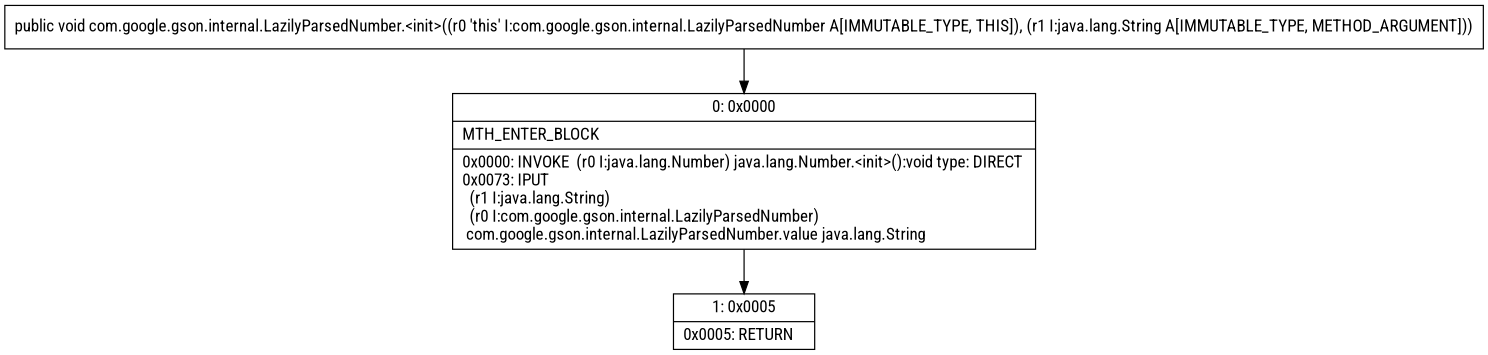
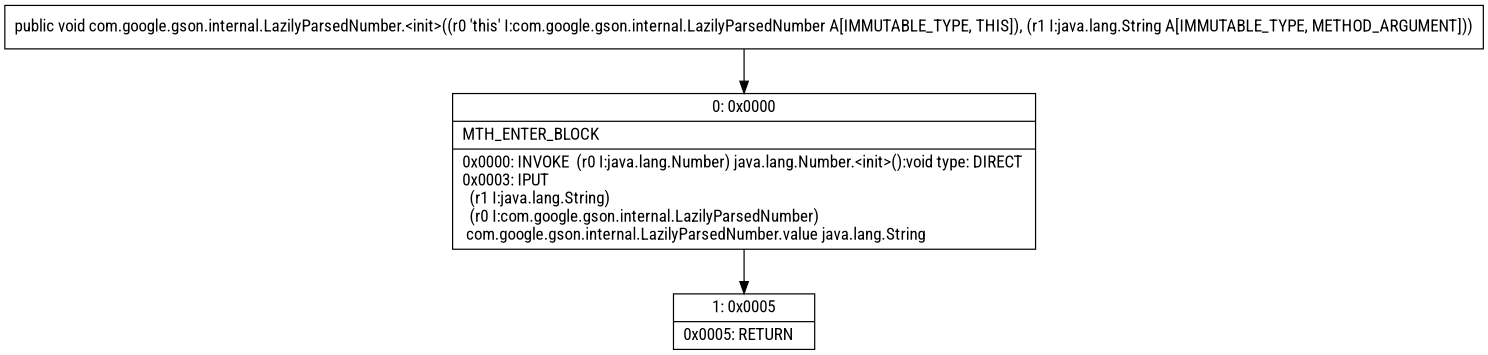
  digraph {
    fontname="Roboto Condensed"
    node [shape=record fontname="Roboto Condensed"]
    edge [fontname="Roboto Condensed"]
-   n1 [label="{0\:\ 0x0000|MTH_ENTER_BLOCK\l|0x0000: INVOKE  (r0 I:java.lang.Number) java.lang.Number.\<init\>():void type: DIRECT \l0x0073: IPUT  \l  (r1 I:java.lang.String)\l  (r0 I:com.google.gson.internal.LazilyParsedNumber)\l com.google.gson.internal.LazilyParsedNumber.value java.lang.String \l}"]
+   n1 [label="{0\:\ 0x0000|MTH_ENTER_BLOCK\l|0x0000: INVOKE  (r0 I:java.lang.Number) java.lang.Number.\<init\>():void type: DIRECT \l0x0003: IPUT  \l  (r1 I:java.lang.String)\l  (r0 I:com.google.gson.internal.LazilyParsedNumber)\l com.google.gson.internal.LazilyParsedNumber.value java.lang.String \l}"]
    n2 [label="{1\:\ 0x0005|0x0005: RETURN   \l}"]
    n3 [label="{public void com.google.gson.internal.LazilyParsedNumber.\<init\>((r0 'this' I:com.google.gson.internal.LazilyParsedNumber A[IMMUTABLE_TYPE, THIS]), (r1 I:java.lang.String A[IMMUTABLE_TYPE, METHOD_ARGUMENT])) }"]
    n1 -> n2
    n3 -> n1
  }
